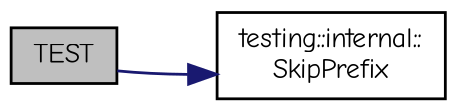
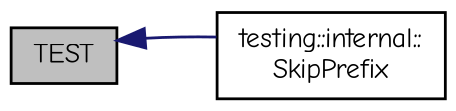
  digraph {
    rankdir=LR
    fontname="Comic Neue"
    node [color=black fontname="Comic Neue" fontsize=10 shape=record style=filled]
    n1 [fillcolor=grey75 fontcolor=black height=0.2 label=TEST width=0.4]
    n2 [fillcolor=white height=0.2 label="testing::internal::\lSkipPrefix" width=0.4]
-   n1 -> n2 [color=midnightblue fontname="Comic Neue" fontsize=10 labelfontname=Helvetica labelfontsize=10 style=solid]
+   n2 -> n1 [color=midnightblue fontname="Comic Neue" fontsize=10 labelfontname=Helvetica labelfontsize=10 style=solid]
  }
